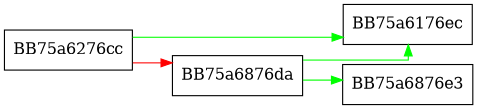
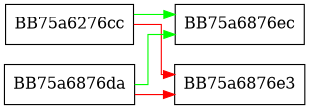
  digraph {
    rankdir=LR
    splines=ortho
    node [shape=box]
    edge [color=green]
    n1 [label=BB75a6276cc]
-   BB75a6876ec [label=BB75a6176ec]
+   BB75a6876ec
    BB75a6876da
    BB75a6876e3
    n1 -> BB75a6876ec
-   n1 -> BB75a6876da [color=red]
+   n1 -> BB75a6876e3 [color=red]
    BB75a6876da -> BB75a6876ec
-   BB75a6876da -> BB75a6876e3
+   BB75a6876da -> BB75a6876e3 [color=red]
  }
